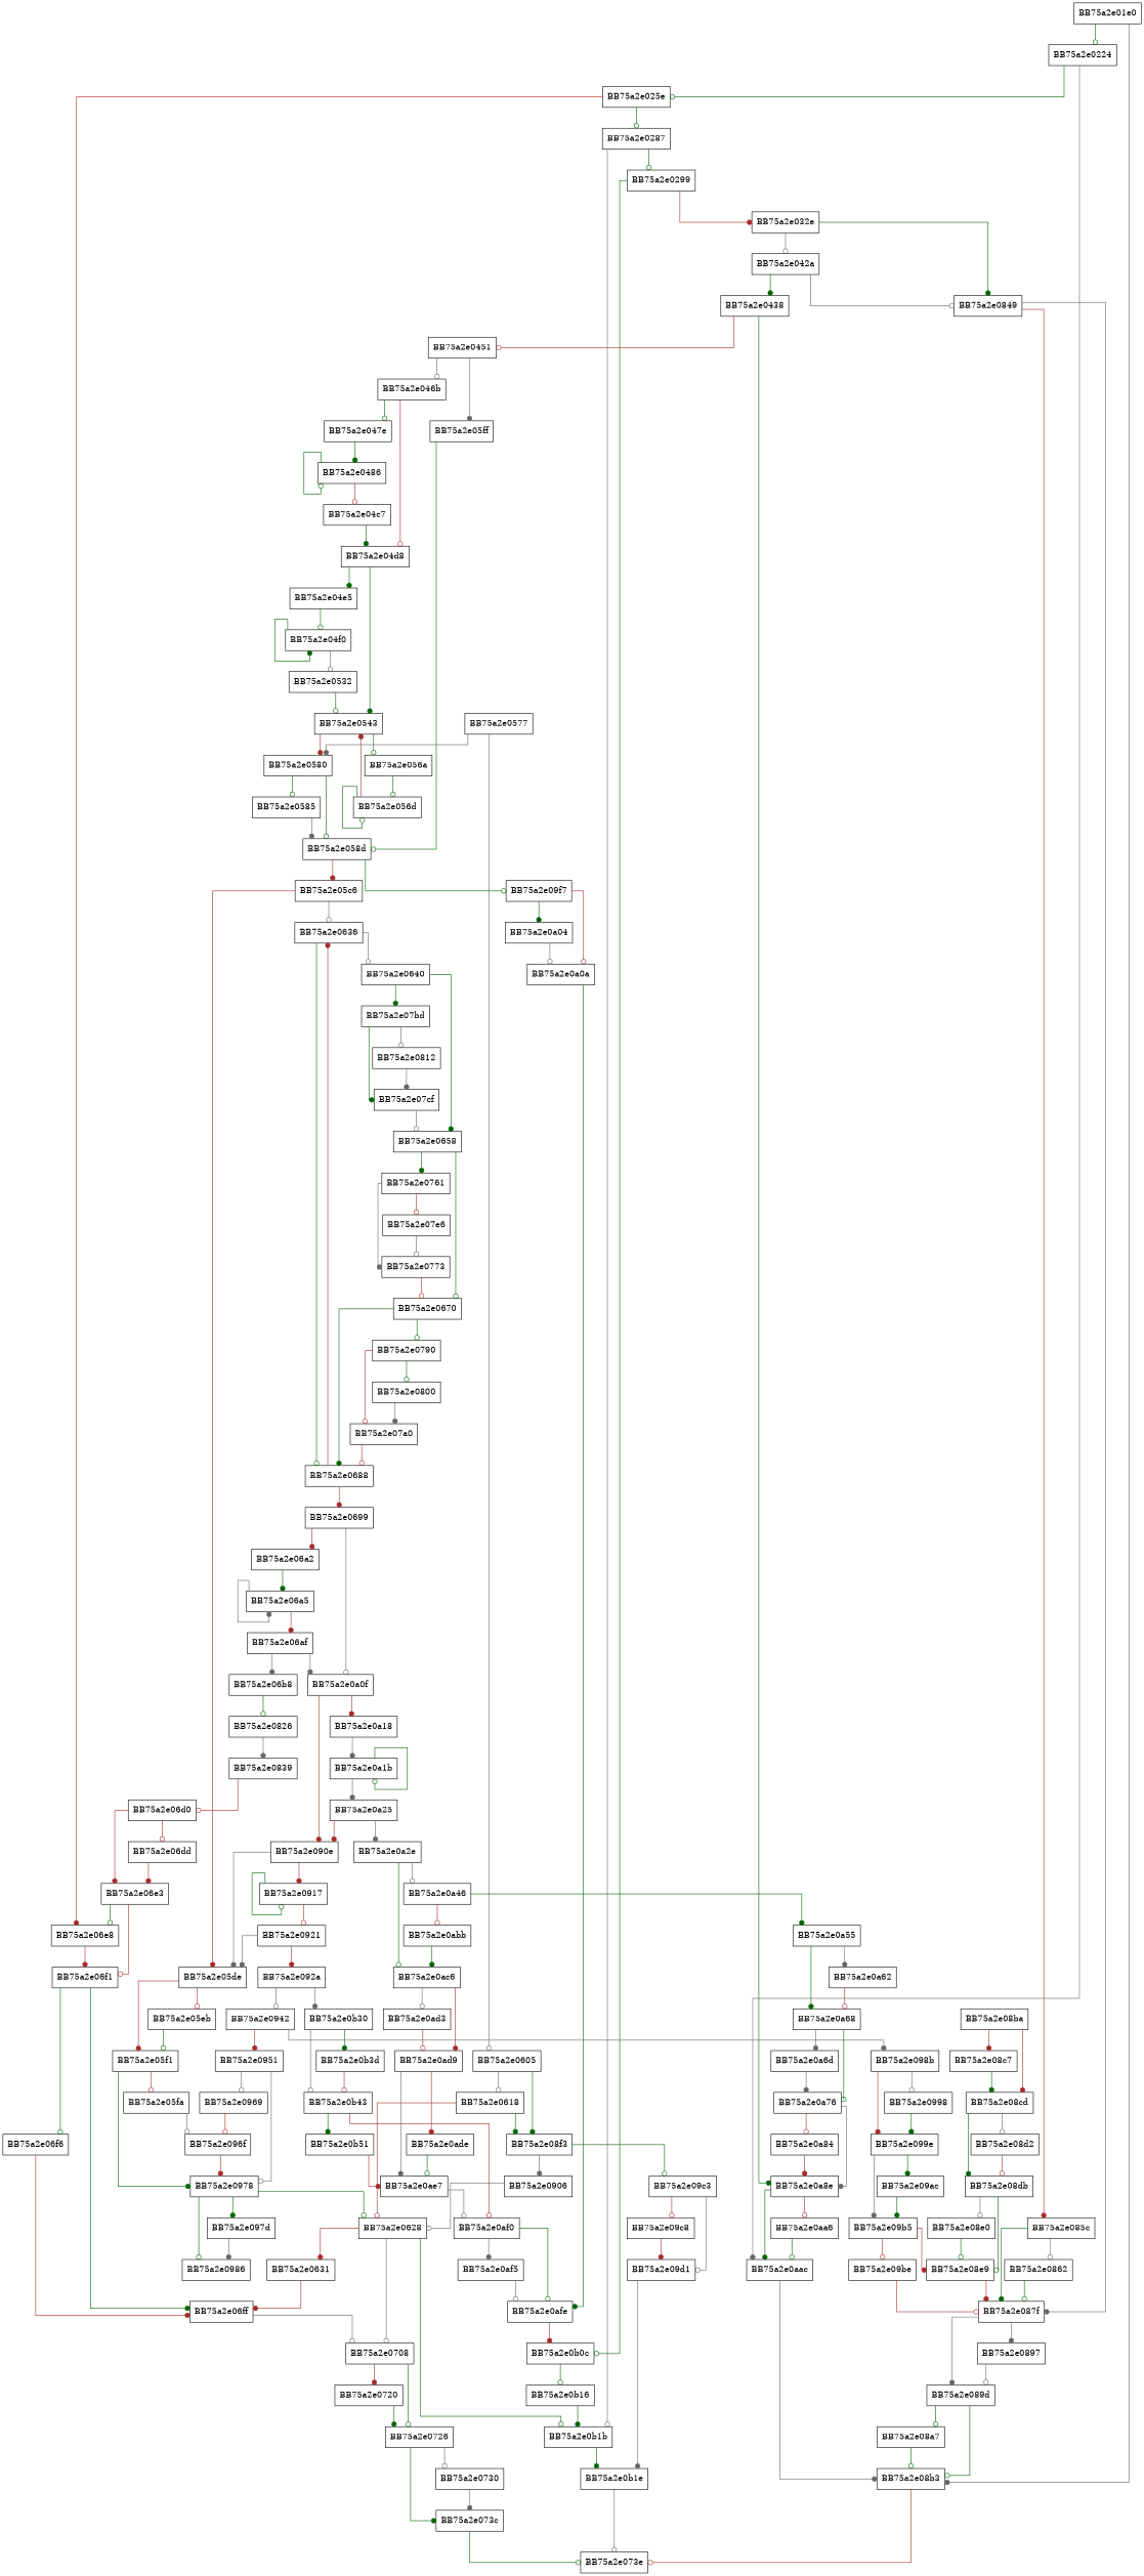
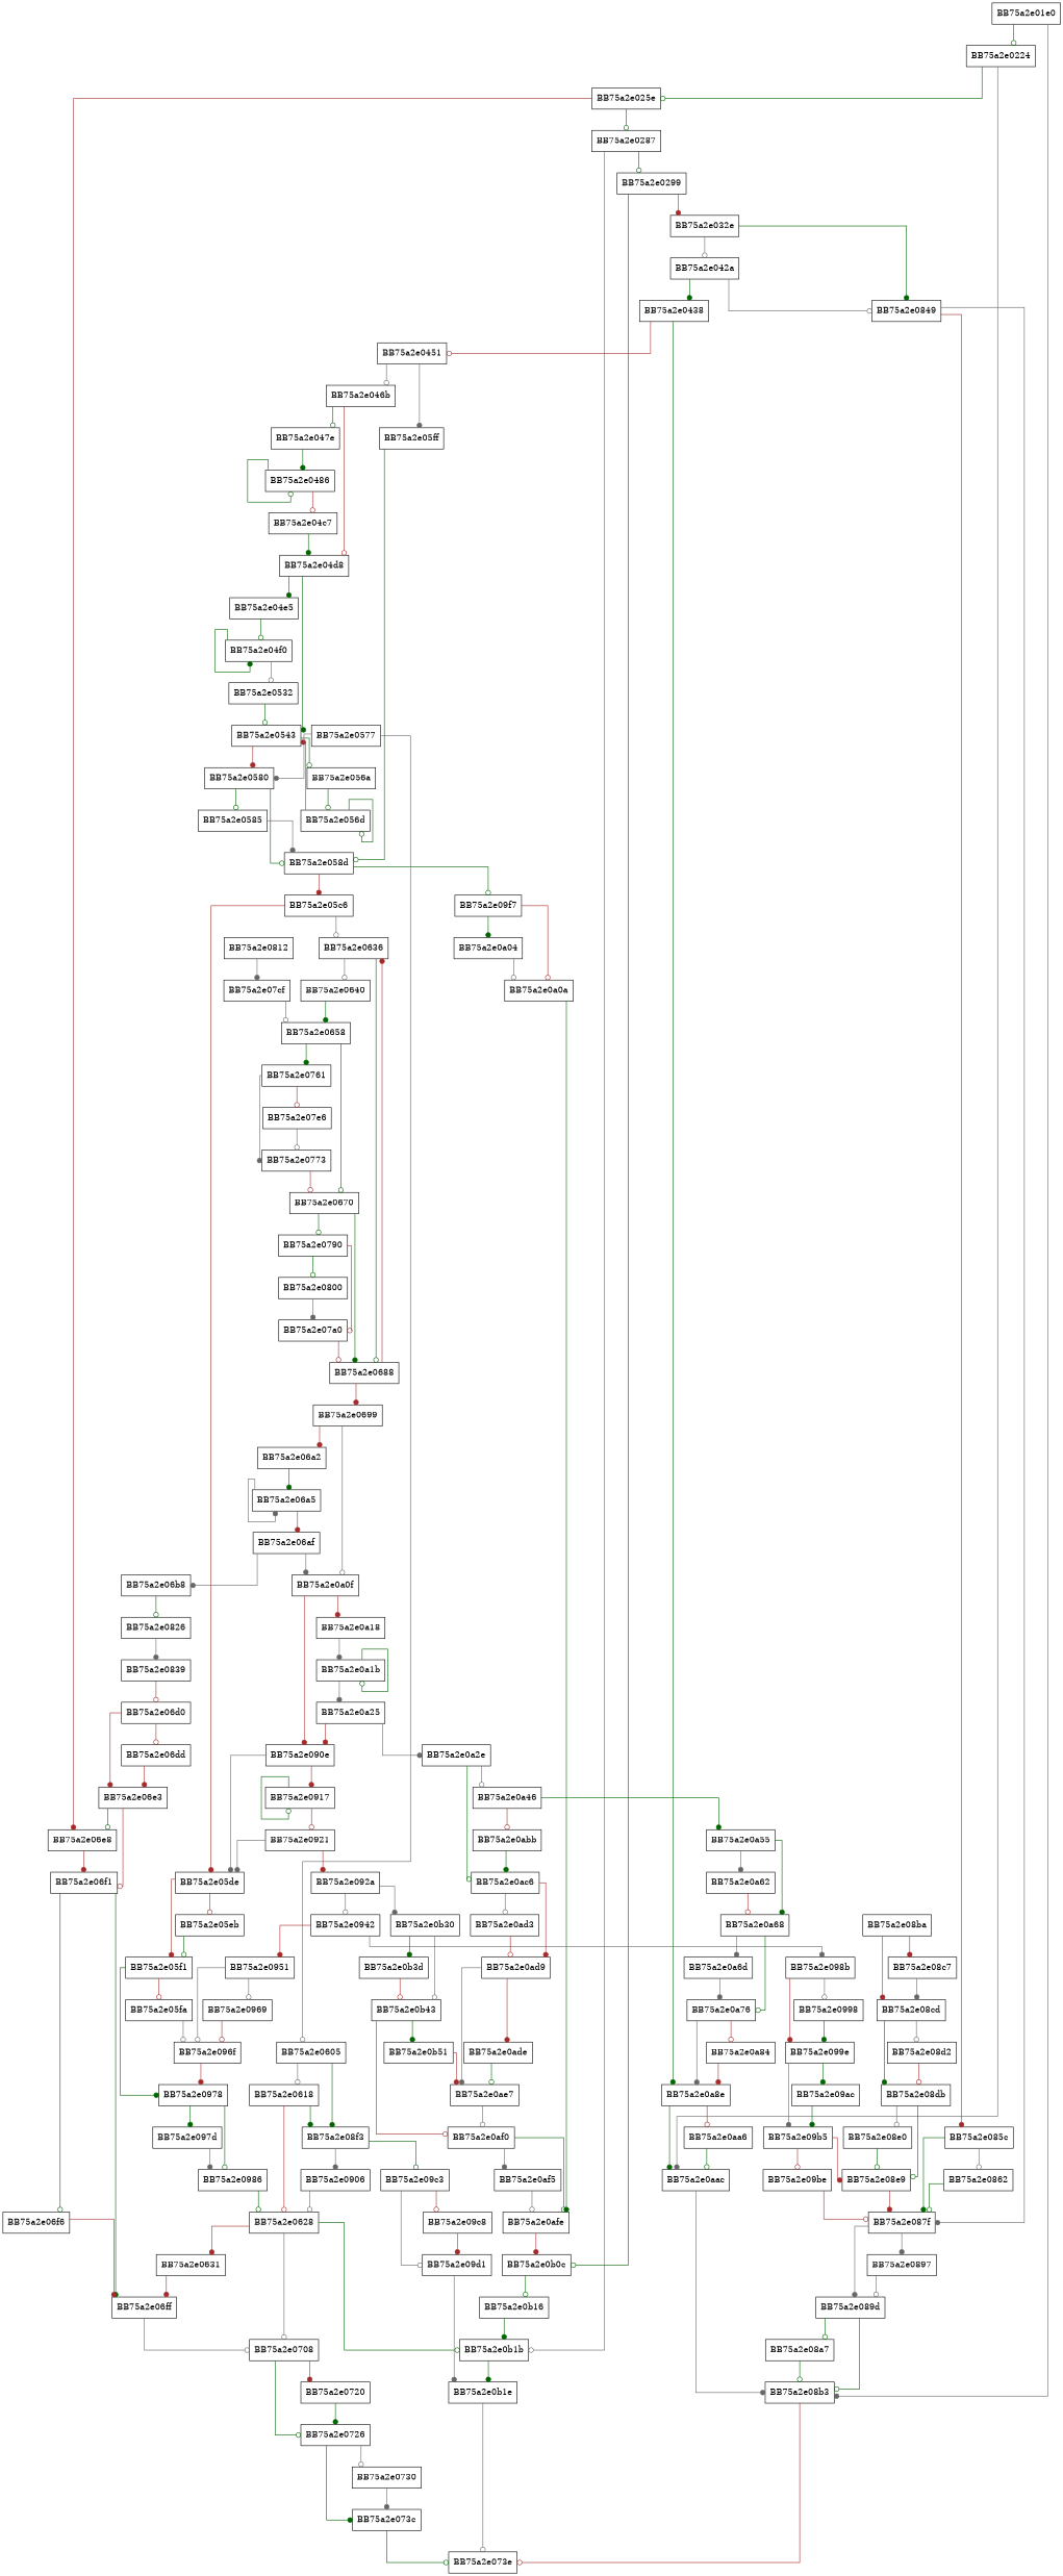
  digraph {
    splines=ortho
    node [shape=box]
    edge [arrowhead=dot color=darkgreen]
    BB75a2e01e0
    BB75a2e08b3
    BB75a2e0224
    BB75a2e073e
    BB75a2e0aac
    BB75a2e025e
    BB75a2e0287
    BB75a2e06e8
    BB75a2e0b1b
    BB75a2e0299
    BB75a2e0b1e
    BB75a2e0b0c
    BB75a2e032e
    BB75a2e0b16
    BB75a2e0849
    BB75a2e042a
    BB75a2e087f
    BB75a2e085c
    BB75a2e0438
    BB75a2e089d
    BB75a2e0897
    BB75a2e0862
    BB75a2e0a8e
    BB75a2e0451
    BB75a2e0aa6
    BB75a2e05ff
    BB75a2e046b
    BB75a2e058d
    BB75a2e04d8
    BB75a2e047e
    BB75a2e09f7
    BB75a2e05c6
    BB75a2e0543
    BB75a2e04e5
    BB75a2e0486
    BB75a2e0580
    BB75a2e056a
    BB75a2e04f0
    BB75a2e04c7
    BB75a2e0585
    BB75a2e056d
    BB75a2e0532
    BB75a2e0577
    BB75a2e0605
    BB75a2e08f3
    BB75a2e0618
    BB75a2e09c3
    BB75a2e0906
    BB75a2e0628
    BB75a2e0a0a
    BB75a2e0a04
    BB75a2e0636
    BB75a2e05de
    BB75a2e0afe
    BB75a2e0688
    BB75a2e0640
    BB75a2e05f1
    BB75a2e05eb
    BB75a2e0699
-   BB75a2e07bd
    BB75a2e0658
    BB75a2e0978
    BB75a2e05fa
    BB75a2e0986
    BB75a2e097d
    BB75a2e096f
    BB75a2e09d1
    BB75a2e09c8
    BB75a2e0708
    BB75a2e0631
    BB75a2e0726
    BB75a2e0720
    BB75a2e06ff
    BB75a2e073c
    BB75a2e0730
    BB75a2e0a0f
    BB75a2e06a2
    BB75a2e0812
    BB75a2e07cf
    BB75a2e0761
    BB75a2e0670
    BB75a2e07e6
    BB75a2e0773
    BB75a2e0790
    BB75a2e0800
    BB75a2e07a0
    BB75a2e090e
    BB75a2e0a18
    BB75a2e06a5
    BB75a2e0917
    BB75a2e0a1b
    BB75a2e06af
    BB75a2e06b8
    BB75a2e0826
    BB75a2e0839
    BB75a2e06d0
    BB75a2e06e3
    BB75a2e06dd
    BB75a2e08ba
    BB75a2e08cd
    BB75a2e08c7
    BB75a2e06f1
    BB75a2e06f6
    BB75a2e08db
    BB75a2e08d2
    BB75a2e08a7
    BB75a2e08e9
    BB75a2e08e0
    BB75a2e0921
    BB75a2e092a
    BB75a2e0b30
    BB75a2e0942
    BB75a2e0b43
    BB75a2e0b3d
    BB75a2e098b
    BB75a2e0951
    BB75a2e0af0
    BB75a2e0b51
    BB75a2e099e
    BB75a2e0998
    BB75a2e0969
    BB75a2e09b5
    BB75a2e09ac
    BB75a2e09be
    BB75a2e0a25
    BB75a2e0a2e
    BB75a2e0ac6
    BB75a2e0a46
    BB75a2e0ad9
    BB75a2e0ad3
    BB75a2e0abb
    BB75a2e0a55
    BB75a2e0ae7
    BB75a2e0ade
    BB75a2e0a68
    BB75a2e0a62
    BB75a2e0a76
    BB75a2e0a6d
    BB75a2e0a84
    BB75a2e0af5
    BB75a2e01e0 -> BB75a2e08b3 [color=gray40]
    BB75a2e01e0 -> BB75a2e0224 [arrowhead=odot]
    BB75a2e08b3 -> BB75a2e073e [arrowhead=odot color=brown]
    BB75a2e0224 -> BB75a2e0aac [color=gray40]
    BB75a2e0224 -> BB75a2e025e [arrowhead=odot]
    BB75a2e0aac -> BB75a2e08b3 [color=gray40]
    BB75a2e025e -> BB75a2e0287 [arrowhead=odot]
    BB75a2e025e -> BB75a2e06e8 [color=brown]
    BB75a2e0287 -> BB75a2e0b1b [arrowhead=odot color=gray40]
    BB75a2e0287 -> BB75a2e0299 [arrowhead=odot]
    BB75a2e06e8 -> BB75a2e06f1 [color=brown]
    BB75a2e0b1b -> BB75a2e0b1e
    BB75a2e0299 -> BB75a2e0b0c [arrowhead=odot]
    BB75a2e0299 -> BB75a2e032e [color=brown]
    BB75a2e0b1e -> BB75a2e073e [arrowhead=odot color=gray40]
    BB75a2e0b0c -> BB75a2e0b16 [arrowhead=odot]
    BB75a2e032e -> BB75a2e0849
    BB75a2e032e -> BB75a2e042a [arrowhead=odot color=gray40]
    BB75a2e0b16 -> BB75a2e0b1b
    BB75a2e0849 -> BB75a2e087f [color=gray40]
    BB75a2e0849 -> BB75a2e085c [color=brown]
    BB75a2e042a -> BB75a2e0849 [arrowhead=odot color=gray40]
    BB75a2e042a -> BB75a2e0438
    BB75a2e087f -> BB75a2e089d [color=gray40]
    BB75a2e087f -> BB75a2e0897 [color=gray40]
    BB75a2e085c -> BB75a2e087f
    BB75a2e085c -> BB75a2e0862 [arrowhead=odot color=gray40]
    BB75a2e0438 -> BB75a2e0a8e
    BB75a2e0438 -> BB75a2e0451 [arrowhead=odot color=brown]
    BB75a2e089d -> BB75a2e08b3 [arrowhead=odot]
    BB75a2e089d -> BB75a2e08a7 [arrowhead=odot]
    BB75a2e0897 -> BB75a2e089d [arrowhead=odot color=gray40]
    BB75a2e0862 -> BB75a2e087f [arrowhead=odot]
    BB75a2e0a8e -> BB75a2e0aac
    BB75a2e0a8e -> BB75a2e0aa6 [arrowhead=odot color=brown]
    BB75a2e0451 -> BB75a2e05ff [color=gray40]
    BB75a2e0451 -> BB75a2e046b [arrowhead=odot color=gray40]
    BB75a2e0aa6 -> BB75a2e0aac [arrowhead=odot]
    BB75a2e05ff -> BB75a2e058d [arrowhead=odot]
    BB75a2e046b -> BB75a2e04d8 [arrowhead=odot color=brown]
    BB75a2e046b -> BB75a2e047e [arrowhead=odot]
    BB75a2e058d -> BB75a2e09f7 [arrowhead=odot]
    BB75a2e058d -> BB75a2e05c6 [color=brown]
    BB75a2e04d8 -> BB75a2e0543
    BB75a2e04d8 -> BB75a2e04e5
    BB75a2e047e -> BB75a2e0486
    BB75a2e09f7 -> BB75a2e0a0a [arrowhead=odot color=brown]
    BB75a2e09f7 -> BB75a2e0a04
    BB75a2e05c6 -> BB75a2e0636 [arrowhead=odot color=gray40]
    BB75a2e05c6 -> BB75a2e05de [color=brown]
    BB75a2e0543 -> BB75a2e0580 [color=brown]
    BB75a2e0543 -> BB75a2e056a [arrowhead=odot]
    BB75a2e04e5 -> BB75a2e04f0 [arrowhead=odot]
    BB75a2e0486 -> BB75a2e0486 [arrowhead=odot]
    BB75a2e0486 -> BB75a2e04c7 [arrowhead=odot color=brown]
    BB75a2e0580 -> BB75a2e058d [arrowhead=odot]
    BB75a2e0580 -> BB75a2e0585 [arrowhead=odot]
    BB75a2e056a -> BB75a2e056d [arrowhead=odot]
    BB75a2e04f0 -> BB75a2e04f0
    BB75a2e04f0 -> BB75a2e0532 [arrowhead=odot color=gray40]
    BB75a2e04c7 -> BB75a2e04d8
    BB75a2e0585 -> BB75a2e058d [color=gray40]
    BB75a2e056d -> BB75a2e0543 [color=brown]
    BB75a2e056d -> BB75a2e056d [arrowhead=odot]
    BB75a2e0532 -> BB75a2e0543 [arrowhead=odot]
    BB75a2e0577 -> BB75a2e0580 [color=gray40]
    BB75a2e0577 -> BB75a2e0605 [arrowhead=odot color=gray40]
    BB75a2e0605 -> BB75a2e08f3
    BB75a2e0605 -> BB75a2e0618 [arrowhead=odot color=gray40]
    BB75a2e08f3 -> BB75a2e09c3 [arrowhead=odot]
    BB75a2e08f3 -> BB75a2e0906 [color=gray40]
    BB75a2e0618 -> BB75a2e08f3
    BB75a2e0618 -> BB75a2e0628 [arrowhead=odot color=brown]
    BB75a2e09c3 -> BB75a2e09d1 [arrowhead=odot color=gray40]
    BB75a2e09c3 -> BB75a2e09c8 [arrowhead=odot color=brown]
    BB75a2e0906 -> BB75a2e0628 [arrowhead=odot color=gray40]
    BB75a2e0628 -> BB75a2e0b1b [arrowhead=odot]
    BB75a2e0628 -> BB75a2e0708 [arrowhead=odot color=gray40]
    BB75a2e0628 -> BB75a2e0631 [color=brown]
    BB75a2e0a0a -> BB75a2e0afe
    BB75a2e0a04 -> BB75a2e0a0a [arrowhead=odot color=gray40]
    BB75a2e0636 -> BB75a2e0688 [arrowhead=odot]
    BB75a2e0636 -> BB75a2e0640 [arrowhead=odot color=gray40]
    BB75a2e05de -> BB75a2e05f1 [color=brown]
    BB75a2e05de -> BB75a2e05eb [arrowhead=odot color=brown]
    BB75a2e0afe -> BB75a2e0b0c [color=brown]
    BB75a2e0688 -> BB75a2e0636 [color=brown]
    BB75a2e0688 -> BB75a2e0699 [color=brown]
-   BB75a2e0640 -> BB75a2e07bd
    BB75a2e0640 -> BB75a2e0658
    BB75a2e05f1 -> BB75a2e0978
    BB75a2e05f1 -> BB75a2e05fa [arrowhead=odot color=brown]
    BB75a2e05eb -> BB75a2e05f1 [arrowhead=odot]
    BB75a2e0699 -> BB75a2e0a0f [arrowhead=odot color=gray40]
    BB75a2e0699 -> BB75a2e06a2 [color=brown]
-   BB75a2e07bd -> BB75a2e0812 [arrowhead=odot color=gray40]
-   BB75a2e07bd -> BB75a2e07cf
    BB75a2e0658 -> BB75a2e0761
    BB75a2e0658 -> BB75a2e0670 [arrowhead=odot]
    BB75a2e0978 -> BB75a2e0986 [arrowhead=odot]
    BB75a2e0978 -> BB75a2e097d
    BB75a2e05fa -> BB75a2e096f [arrowhead=odot color=gray40]
-   BB75a2e0978 -> BB75a2e0628 [arrowhead=odot]
+   BB75a2e0986 -> BB75a2e0628 [arrowhead=odot]
    BB75a2e097d -> BB75a2e0986 [color=gray40]
    BB75a2e096f -> BB75a2e0978 [color=brown]
    BB75a2e09d1 -> BB75a2e0b1e [color=gray40]
    BB75a2e09c8 -> BB75a2e09d1 [color=brown]
    BB75a2e0708 -> BB75a2e0726 [arrowhead=odot]
    BB75a2e0708 -> BB75a2e0720 [color=brown]
    BB75a2e0631 -> BB75a2e06ff [color=brown]
    BB75a2e0726 -> BB75a2e073c
    BB75a2e0726 -> BB75a2e0730 [arrowhead=odot color=gray40]
    BB75a2e0720 -> BB75a2e0726
    BB75a2e06ff -> BB75a2e0708 [arrowhead=odot color=gray40]
    BB75a2e073c -> BB75a2e073e [arrowhead=odot]
    BB75a2e0730 -> BB75a2e073c [color=gray40]
    BB75a2e0a0f -> BB75a2e090e [color=brown]
    BB75a2e0a0f -> BB75a2e0a18 [color=brown]
    BB75a2e06a2 -> BB75a2e06a5
    BB75a2e0812 -> BB75a2e07cf [color=gray40]
    BB75a2e07cf -> BB75a2e0658 [arrowhead=odot color=gray40]
    BB75a2e0761 -> BB75a2e07e6 [arrowhead=odot color=brown]
    BB75a2e0761 -> BB75a2e0773 [color=gray40]
    BB75a2e0670 -> BB75a2e0688
    BB75a2e0670 -> BB75a2e0790 [arrowhead=odot]
    BB75a2e07e6 -> BB75a2e0773 [arrowhead=odot color=gray40]
    BB75a2e0773 -> BB75a2e0670 [arrowhead=odot color=brown]
    BB75a2e0790 -> BB75a2e0800 [arrowhead=odot]
    BB75a2e0790 -> BB75a2e07a0 [arrowhead=odot color=brown]
    BB75a2e0800 -> BB75a2e07a0 [color=gray40]
    BB75a2e07a0 -> BB75a2e0688 [arrowhead=odot color=brown]
    BB75a2e090e -> BB75a2e05de [color=gray40]
    BB75a2e090e -> BB75a2e0917 [color=brown]
    BB75a2e0a18 -> BB75a2e0a1b [color=gray40]
    BB75a2e06a5 -> BB75a2e06a5 [color=gray40]
    BB75a2e06a5 -> BB75a2e06af [color=brown]
    BB75a2e0917 -> BB75a2e0917 [arrowhead=odot]
    BB75a2e0917 -> BB75a2e0921 [arrowhead=odot color=brown]
    BB75a2e0a1b -> BB75a2e0a1b [arrowhead=odot]
    BB75a2e0a1b -> BB75a2e0a25 [color=gray40]
    BB75a2e06af -> BB75a2e0a0f [color=gray40]
    BB75a2e06af -> BB75a2e06b8 [color=gray40]
    BB75a2e06b8 -> BB75a2e0826 [arrowhead=odot]
    BB75a2e0826 -> BB75a2e0839 [color=gray40]
    BB75a2e0839 -> BB75a2e06d0 [arrowhead=odot color=brown]
    BB75a2e06d0 -> BB75a2e06e3 [color=brown]
    BB75a2e06d0 -> BB75a2e06dd [arrowhead=odot color=brown]
    BB75a2e06e3 -> BB75a2e06e8 [arrowhead=odot]
    BB75a2e06e3 -> BB75a2e06f1 [arrowhead=odot color=brown]
    BB75a2e06dd -> BB75a2e06e3 [color=brown]
    BB75a2e08ba -> BB75a2e08cd [color=brown]
    BB75a2e08ba -> BB75a2e08c7 [color=brown]
    BB75a2e08cd -> BB75a2e08db
    BB75a2e08cd -> BB75a2e08d2 [arrowhead=odot color=gray40]
-   BB75a2e08c7 -> BB75a2e08cd
+   BB75a2e08c7 -> BB75a2e08cd [color=gray40]
    BB75a2e06f1 -> BB75a2e06ff
    BB75a2e06f1 -> BB75a2e06f6 [arrowhead=odot]
    BB75a2e06f6 -> BB75a2e06ff [color=brown]
    BB75a2e08db -> BB75a2e08e9 [arrowhead=odot]
    BB75a2e08db -> BB75a2e08e0 [arrowhead=odot color=gray40]
    BB75a2e08d2 -> BB75a2e08db [arrowhead=odot color=brown]
    BB75a2e08a7 -> BB75a2e08b3 [arrowhead=odot]
    BB75a2e08e9 -> BB75a2e087f [color=brown]
    BB75a2e08e0 -> BB75a2e08e9 [arrowhead=odot]
    BB75a2e0921 -> BB75a2e05de [color=gray40]
    BB75a2e0921 -> BB75a2e092a [color=brown]
    BB75a2e092a -> BB75a2e0b30 [color=gray40]
    BB75a2e092a -> BB75a2e0942 [arrowhead=odot color=gray40]
    BB75a2e0b30 -> BB75a2e0b43 [arrowhead=odot color=gray40]
    BB75a2e0b30 -> BB75a2e0b3d
    BB75a2e0942 -> BB75a2e098b [color=gray40]
    BB75a2e0942 -> BB75a2e0951 [color=brown]
    BB75a2e0b43 -> BB75a2e0af0 [arrowhead=odot color=brown]
    BB75a2e0b43 -> BB75a2e0b51
    BB75a2e0b3d -> BB75a2e0b43 [arrowhead=odot color=brown]
    BB75a2e098b -> BB75a2e099e [color=brown]
    BB75a2e098b -> BB75a2e0998 [arrowhead=odot color=gray40]
-   BB75a2e0951 -> BB75a2e0978 [arrowhead=odot color=gray40]
+   BB75a2e0951 -> BB75a2e096f [arrowhead=odot color=gray40]
    BB75a2e0951 -> BB75a2e0969 [arrowhead=odot color=gray40]
    BB75a2e0af0 -> BB75a2e0afe [arrowhead=odot]
    BB75a2e0af0 -> BB75a2e0af5 [color=gray40]
    BB75a2e0b51 -> BB75a2e0ae7 [color=brown]
    BB75a2e099e -> BB75a2e09b5 [color=gray40]
    BB75a2e099e -> BB75a2e09ac
    BB75a2e0998 -> BB75a2e099e
    BB75a2e0969 -> BB75a2e096f [arrowhead=odot color=brown]
    BB75a2e09b5 -> BB75a2e08e9 [color=brown]
    BB75a2e09b5 -> BB75a2e09be [arrowhead=odot color=brown]
    BB75a2e09ac -> BB75a2e09b5
    BB75a2e09be -> BB75a2e087f [arrowhead=odot color=brown]
    BB75a2e0a25 -> BB75a2e090e [color=brown]
    BB75a2e0a25 -> BB75a2e0a2e [color=gray40]
    BB75a2e0a2e -> BB75a2e0ac6 [arrowhead=odot]
    BB75a2e0a2e -> BB75a2e0a46 [arrowhead=odot color=gray40]
    BB75a2e0ac6 -> BB75a2e0ad9 [color=brown]
    BB75a2e0ac6 -> BB75a2e0ad3 [arrowhead=odot color=gray40]
    BB75a2e0a46 -> BB75a2e0abb [arrowhead=odot color=brown]
    BB75a2e0a46 -> BB75a2e0a55
    BB75a2e0ad9 -> BB75a2e0ae7 [color=gray40]
    BB75a2e0ad9 -> BB75a2e0ade [color=brown]
    BB75a2e0ad3 -> BB75a2e0ad9 [arrowhead=odot color=brown]
    BB75a2e0abb -> BB75a2e0ac6
    BB75a2e0a55 -> BB75a2e0a68
    BB75a2e0a55 -> BB75a2e0a62 [color=gray40]
    BB75a2e0ae7 -> BB75a2e0af0 [arrowhead=odot color=gray40]
    BB75a2e0ade -> BB75a2e0ae7 [arrowhead=odot]
    BB75a2e0a68 -> BB75a2e0a76 [arrowhead=odot]
    BB75a2e0a68 -> BB75a2e0a6d [color=gray40]
    BB75a2e0a62 -> BB75a2e0a68 [arrowhead=odot color=brown]
    BB75a2e0a76 -> BB75a2e0a8e [color=gray40]
    BB75a2e0a76 -> BB75a2e0a84 [arrowhead=odot color=brown]
    BB75a2e0a6d -> BB75a2e0a76 [color=gray40]
    BB75a2e0a84 -> BB75a2e0a8e [color=brown]
    BB75a2e0af5 -> BB75a2e0afe [arrowhead=odot color=gray40]
  }
